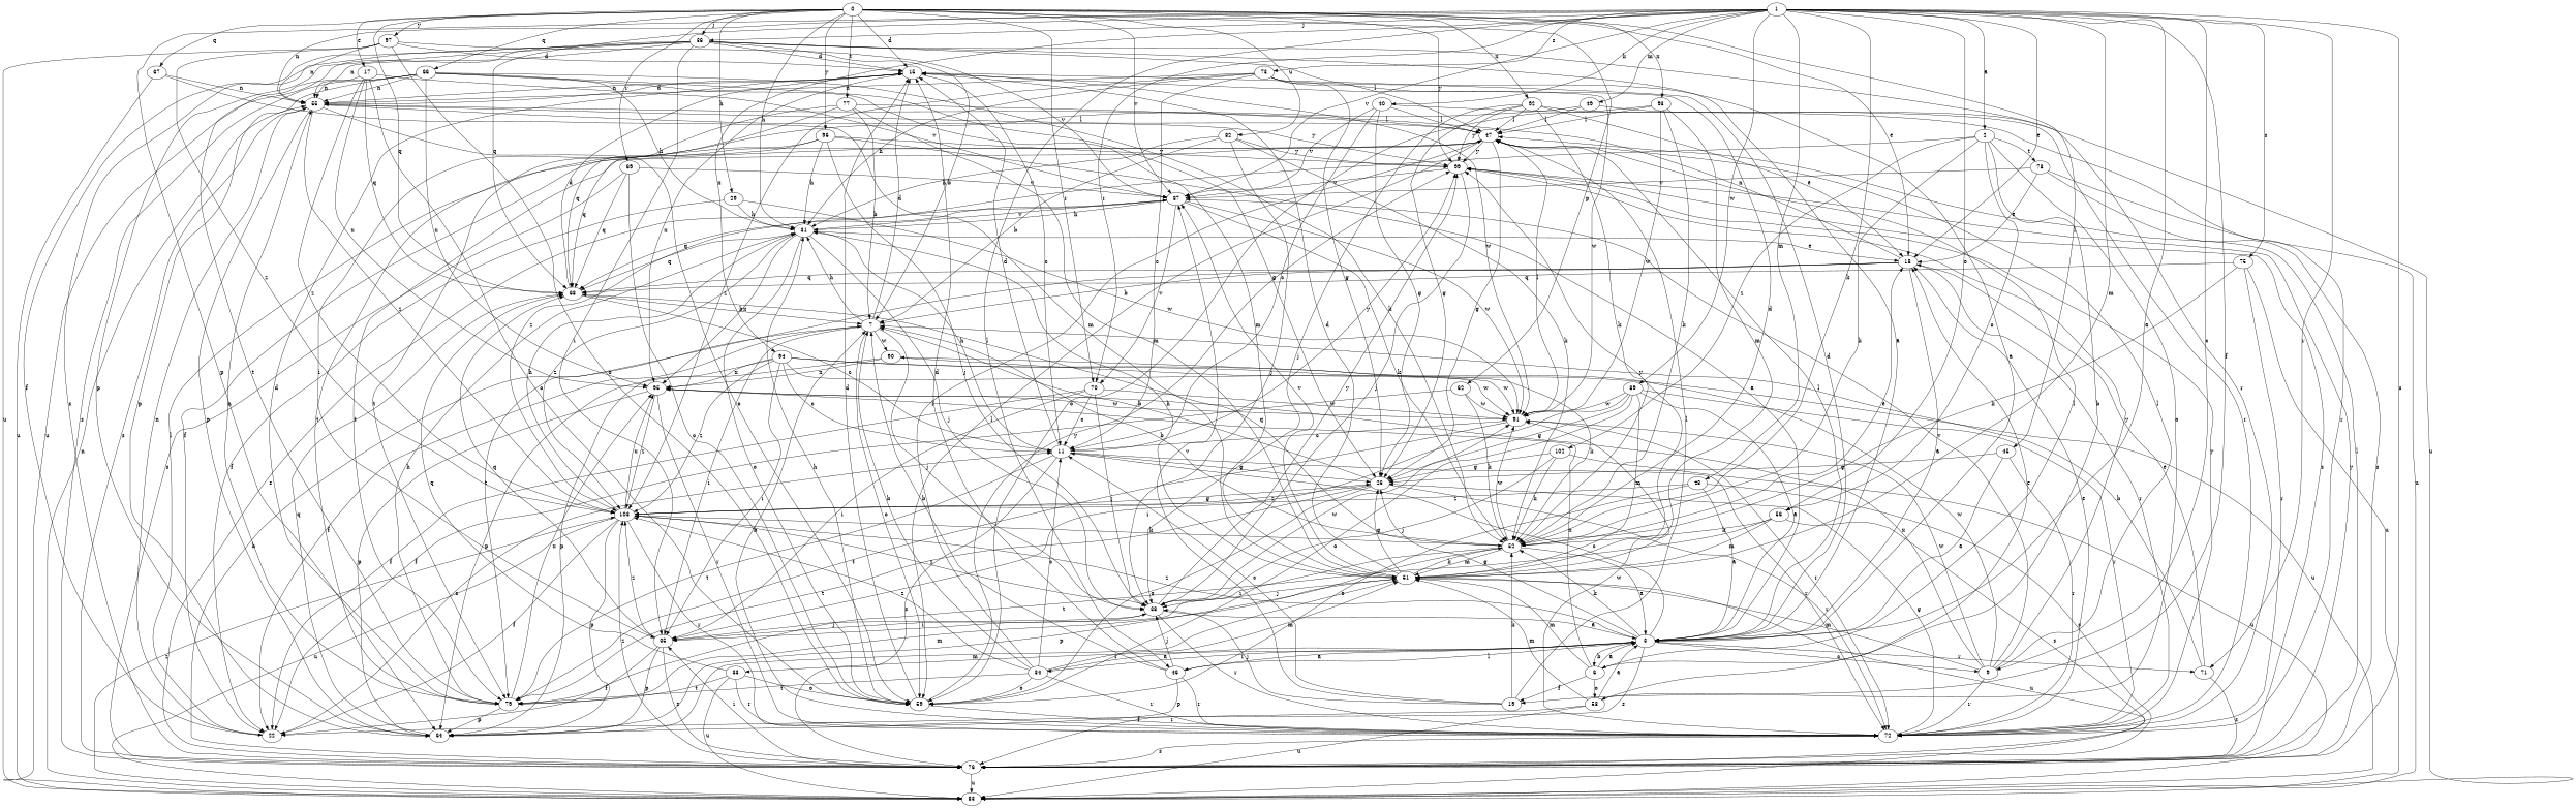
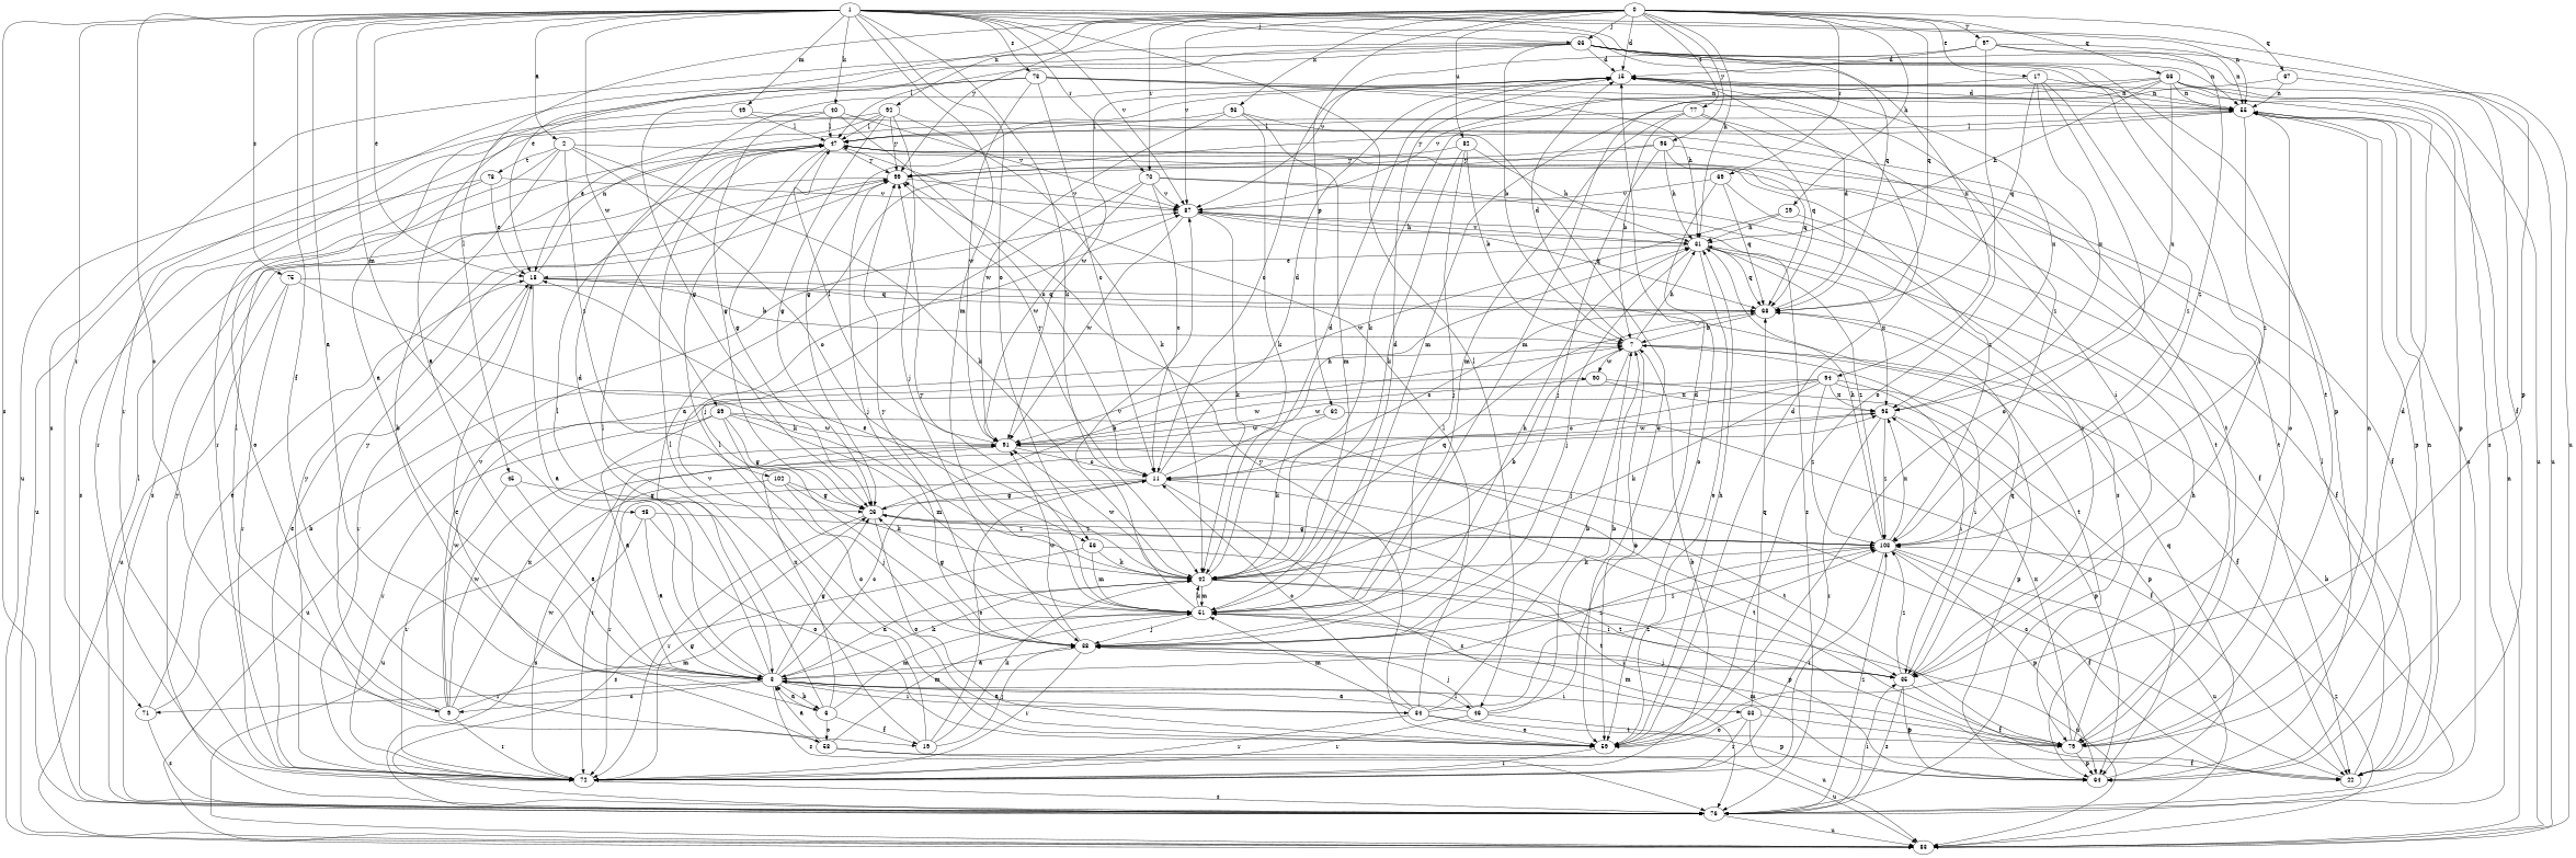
  strict digraph {
    0
    15
    17
    18
    29
    31
    36
    45
    62
    66
    67
    68
    69
    70
    77
    82
    87
    92
    93
    96
    97
    99
    55
    11
    95
    91
    103
    59
    3
    7
    72
    79
    22
    38
    64
    76
    47
    35
    26
-   42 [label=52]
+   42
    51
    83
    1
    2
    9
    19
    40
    46
    48
    49
    56
    71
    73
    75
    89
    94
    6
    58
    78
    102
    33
    34
    90
    0 -> 15 [label=d]
    0 -> 17 [label=e]
    0 -> 18 [label=e]
    0 -> 29 [label=h]
    0 -> 31 [label=h]
    0 -> 36 [label=j]
    0 -> 45 [label=l]
    0 -> 62 [label=p]
    0 -> 66 [label=q]
    0 -> 67 [label=q]
    0 -> 68 [label=q]
    0 -> 69 [label=r]
    0 -> 70 [label=r]
    0 -> 77 [label=t]
    0 -> 82 [label=u]
    0 -> 87 [label=v]
    0 -> 92 [label=x]
    0 -> 93 [label=x]
    0 -> 96 [label=y]
    0 -> 97 [label=y]
    0 -> 99 [label=y]
    15 -> 55 [label=n]
    15 -> 11 [label=c]
    15 -> 95 [label=x]
    15 -> 91 [label=w]
    17 -> 68 [label=q]
    17 -> 87 [label=v]
    17 -> 55 [label=n]
    17 -> 95 [label=x]
    17 -> 103 [label=z]
    17 -> 59 [label=o]
    18 -> 68 [label=q]
    18 -> 55 [label=n]
    18 -> 3 [label=a]
    18 -> 7 [label=b]
    18 -> 72 [label=r]
    18 -> 79 [label=t]
    29 -> 31 [label=h]
    29 -> 91 [label=w]
    29 -> 22 [label=f]
    31 -> 18 [label=e]
    31 -> 68 [label=q]
    31 -> 87 [label=v]
    31 -> 95 [label=x]
    31 -> 103 [label=z]
    31 -> 59 [label=o]
    31 -> 38 [label=j]
    36 -> 15 [label=d]
    36 -> 55 [label=n]
    36 -> 3 [label=a]
    36 -> 7 [label=b]
    36 -> 72 [label=r]
    36 -> 79 [label=t]
    36 -> 22 [label=f]
    36 -> 64 [label=p]
    36 -> 76 [label=s]
    36 -> 47 [label=l]
    36 -> 35 [label=i]
    45 -> 3 [label=a]
    45 -> 72 [label=r]
    45 -> 26 [label=g]
    62 -> 91 [label=w]
    62 -> 22 [label=f]
    62 -> 42 [label=k]
    66 -> 31 [label=h]
    66 -> 55 [label=n]
    66 -> 95 [label=x]
    66 -> 64 [label=p]
    66 -> 76 [label=s]
    66 -> 26 [label=g]
    66 -> 42 [label=k]
    66 -> 51 [label=m]
    66 -> 83 [label=u]
    67 -> 55 [label=n]
    67 -> 51 [label=m]
    67 -> 83 [label=u]
    68 -> 15 [label=d]
    68 -> 11 [label=c]
    68 -> 7 [label=b]
    69 -> 68 [label=q]
    69 -> 87 [label=v]
    69 -> 59 [label=o]
    69 -> 76 [label=s]
-   87 -> 70 [label=v]
+   70 -> 87 [label=v]
    70 -> 11 [label=c]
    70 -> 91 [label=w]
    70 -> 22 [label=f]
    70 -> 38 [label=j]
    70 -> 35 [label=i]
    77 -> 68 [label=q]
    77 -> 7 [label=b]
    77 -> 47 [label=l]
    77 -> 35 [label=i]
    77 -> 51 [label=m]
    82 -> 31 [label=h]
    82 -> 99 [label=y]
    82 -> 7 [label=b]
    82 -> 38 [label=j]
    82 -> 42 [label=k]
    87 -> 31 [label=h]
    87 -> 68 [label=q]
    87 -> 91 [label=w]
    87 -> 76 [label=s]
    87 -> 42 [label=k]
    92 -> 18 [label=e]
    92 -> 99 [label=y]
    92 -> 72 [label=r]
    92 -> 38 [label=j]
    92 -> 47 [label=l]
    92 -> 26 [label=g]
    92 -> 42 [label=k]
    93 -> 91 [label=w]
    93 -> 59 [label=o]
    93 -> 47 [label=l]
    93 -> 42 [label=k]
    93 -> 51 [label=m]
    96 -> 31 [label=h]
    96 -> 68 [label=q]
    96 -> 99 [label=y]
    96 -> 3 [label=a]
    96 -> 79 [label=t]
    96 -> 38 [label=j]
    97 -> 15 [label=d]
    97 -> 87 [label=v]
    97 -> 55 [label=n]
    97 -> 103 [label=z]
    97 -> 59 [label=o]
    97 -> 83 [label=u]
    99 -> 87 [label=v]
    99 -> 38 [label=j]
    99 -> 76 [label=s]
    55 -> 15 [label=d]
    55 -> 99 [label=y]
    55 -> 103 [label=z]
    55 -> 59 [label=o]
    55 -> 64 [label=p]
    55 -> 76 [label=s]
    55 -> 47 [label=l]
    11 -> 15 [label=d]
    11 -> 31 [label=h]
    11 -> 99 [label=y]
    11 -> 72 [label=r]
    11 -> 79 [label=t]
    11 -> 76 [label=s]
    11 -> 26 [label=g]
    95 -> 91 [label=w]
    95 -> 103 [label=z]
    95 -> 72 [label=r]
    95 -> 64 [label=p]
    91 -> 11 [label=c]
    91 -> 72 [label=r]
    91 -> 79 [label=t]
    91 -> 47 [label=l]
    103 -> 31 [label=h]
    103 -> 95 [label=x]
    103 -> 72 [label=r]
    103 -> 22 [label=f]
    103 -> 64 [label=p]
    103 -> 26 [label=g]
    103 -> 42 [label=k]
    103 -> 83 [label=u]
    59 -> 15 [label=d]
    59 -> 31 [label=h]
    59 -> 99 [label=y]
    59 -> 72 [label=r]
    3 -> 15 [label=d]
    3 -> 11 [label=c]
    3 -> 103 [label=z]
    3 -> 76 [label=s]
    3 -> 47 [label=l]
    3 -> 26 [label=g]
    3 -> 42 [label=k]
    3 -> 9 [label=c]
    3 -> 46 [label=l]
    3 -> 71 [label=r]
    3 -> 6 [label=b]
    3 -> 33 [label=i]
    3 -> 34 [label=i]
    7 -> 15 [label=d]
    7 -> 31 [label=h]
    7 -> 59 [label=o]
    7 -> 22 [label=f]
    7 -> 38 [label=j]
    7 -> 35 [label=i]
    7 -> 90 [label=w]
    72 -> 18 [label=e]
    72 -> 99 [label=y]
    72 -> 91 [label=w]
    72 -> 7 [label=b]
    72 -> 76 [label=s]
    72 -> 26 [label=g]
    79 -> 15 [label=d]
    79 -> 31 [label=h]
    79 -> 55 [label=n]
    79 -> 95 [label=x]
    79 -> 64 [label=p]
    79 -> 51 [label=m]
    22 -> 55 [label=n]
    22 -> 11 [label=c]
    22 -> 47 [label=l]
    38 -> 99 [label=y]
    38 -> 91 [label=w]
    38 -> 103 [label=z]
    38 -> 3 [label=a]
    38 -> 72 [label=r]
    38 -> 35 [label=i]
    64 -> 68 [label=q]
    64 -> 51 [label=m]
    76 -> 99 [label=y]
    76 -> 103 [label=z]
    76 -> 7 [label=b]
    76 -> 47 [label=l]
    76 -> 35 [label=i]
    76 -> 83 [label=u]
    47 -> 99 [label=y]
    47 -> 59 [label=l]
    47 -> 79 [label=t]
    47 -> 22 [label=f]
    47 -> 26 [label=g]
    35 -> 68 [label=q]
    35 -> 103 [label=z]
    35 -> 22 [label=f]
    35 -> 38 [label=j]
    35 -> 64 [label=p]
    35 -> 76 [label=s]
    26 -> 103 [label=z]
    26 -> 59 [label=o]
    26 -> 7 [label=b]
    26 -> 72 [label=r]
    26 -> 79 [label=t]
    42 -> 15 [label=d]
    42 -> 18 [label=e]
    42 -> 68 [label=q]
    42 -> 91 [label=w]
    42 -> 3 [label=a]
    42 -> 7 [label=b]
    42 -> 64 [label=p]
    42 -> 35 [label=i]
    42 -> 51 [label=m]
    51 -> 15 [label=d]
    51 -> 31 [label=h]
    51 -> 87 [label=v]
    51 -> 99 [label=y]
    51 -> 38 [label=j]
    51 -> 26 [label=g]
    51 -> 42 [label=k]
    51 -> 83 [label=u]
    83 -> 55 [label=n]
    83 -> 103 [label=z]
    1 -> 18 [label=e]
    1 -> 36 [label=j]
    1 -> 68 [label=q]
    1 -> 70 [label=r]
    1 -> 87 [label=v]
    1 -> 55 [label=n]
    1 -> 3 [label=a]
    1 -> 64 [label=p]
    1 -> 76 [label=s]
    1 -> 42 [label=k]
    1 -> 51 [label=m]
    1 -> 2 [label=a]
    1 -> 9 [label=c]
    1 -> 19 [label=f]
    1 -> 40 [label=k]
    1 -> 46 [label=l]
    1 -> 48 [label=m]
    1 -> 49 [label=m]
    1 -> 56 [label=o]
    1 -> 71 [label=r]
    1 -> 73 [label=s]
    1 -> 75 [label=s]
    1 -> 89 [label=w]
    1 -> 94 [label=x]
    2 -> 103 [label=z]
    2 -> 42 [label=k]
    2 -> 56 [label=o]
    2 -> 6 [label=b]
    2 -> 58 [label=o]
    2 -> 78 [label=t]
    2 -> 102 [label=z]
    9 -> 87 [label=v]
    9 -> 99 [label=y]
    9 -> 95 [label=x]
    9 -> 91 [label=w]
    9 -> 72 [label=r]
    9 -> 47 [label=l]
    9 -> 51 [label=m]
    9 -> 90 [label=w]
    19 -> 87 [label=v]
    19 -> 11 [label=c]
    19 -> 38 [label=j]
    19 -> 47 [label=l]
    19 -> 42 [label=k]
    40 -> 87 [label=v]
    40 -> 11 [label=c]
    40 -> 72 [label=r]
    40 -> 47 [label=l]
    40 -> 26 [label=g]
    46 -> 15 [label=d]
    46 -> 3 [label=a]
    46 -> 7 [label=b]
    46 -> 72 [label=r]
    46 -> 38 [label=j]
    46 -> 64 [label=p]
    48 -> 103 [label=z]
    48 -> 59 [label=o]
    48 -> 3 [label=a]
    48 -> 76 [label=s]
    49 -> 79 [label=t]
    49 -> 47 [label=l]
    49 -> 83 [label=u]
    56 -> 79 [label=t]
    56 -> 76 [label=s]
    56 -> 42 [label=k]
    56 -> 51 [label=m]
    71 -> 18 [label=e]
    71 -> 7 [label=b]
    71 -> 76 [label=s]
    73 -> 31 [label=h]
    73 -> 55 [label=n]
    73 -> 11 [label=c]
    73 -> 91 [label=w]
    73 -> 103 [label=z]
    73 -> 3 [label=a]
    73 -> 26 [label=g]
    75 -> 68 [label=q]
    75 -> 72 [label=r]
    75 -> 42 [label=k]
    75 -> 83 [label=u]
    89 -> 91 [label=w]
    89 -> 59 [label=o]
    89 -> 3 [label=a]
    89 -> 72 [label=r]
    89 -> 35 [label=i]
    89 -> 26 [label=g]
    89 -> 51 [label=m]
    94 -> 11 [label=c]
    94 -> 95 [label=x]
    94 -> 91 [label=w]
    94 -> 103 [label=z]
    94 -> 64 [label=p]
    94 -> 35 [label=i]
    94 -> 42 [label=k]
    94 -> 83 [label=u]
    6 -> 95 [label=x]
    6 -> 3 [label=a]
    6 -> 47 [label=l]
    6 -> 51 [label=m]
    6 -> 19 [label=f]
    6 -> 58 [label=o]
    58 -> 18 [label=e]
    58 -> 3 [label=a]
    58 -> 22 [label=f]
    58 -> 51 [label=m]
    58 -> 83 [label=u]
    78 -> 18 [label=e]
    78 -> 87 [label=v]
    78 -> 76 [label=s]
    78 -> 83 [label=u]
    102 -> 38 [label=j]
    102 -> 26 [label=g]
    102 -> 42 [label=k]
    102 -> 83 [label=u]
    33 -> 68 [label=q]
    33 -> 59 [label=o]
    33 -> 72 [label=r]
    33 -> 79 [label=t]
    33 -> 83 [label=u]
    34 -> 11 [label=c]
    34 -> 103 [label=z]
    34 -> 59 [label=o]
    34 -> 3 [label=a]
    34 -> 7 [label=b]
    34 -> 72 [label=r]
    34 -> 79 [label=t]
    34 -> 47 [label=l]
    34 -> 51 [label=m]
    90 -> 95 [label=x]
    90 -> 91 [label=w]
    90 -> 64 [label=p]
  }
